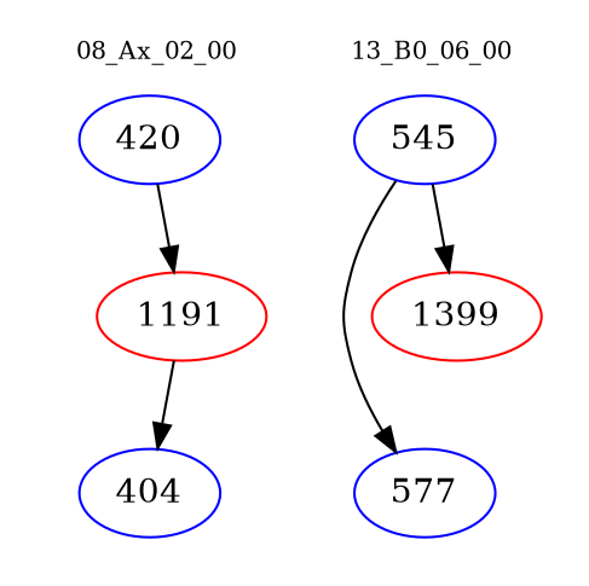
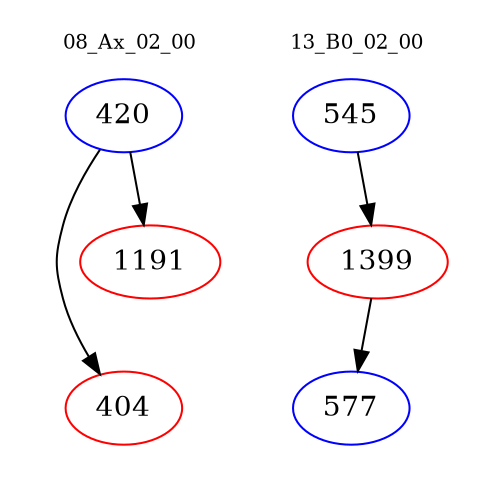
  digraph {
    node [color=blue]
    edge [color=black]
    n1 [label=420]
-   n2 [label=404]
+   n2 [color=red label=404]
    n3 [color=red label=1191]
    n4 [label=545]
    n5 [label=577]
    n6 [color=red label=1399]
    subgraph cluster_1 {
      color=white
      fontsize=10
      label="08_Ax_02_00"
      n1
      n2
      n3
    }
    subgraph cluster_2 {
      color=white
      fontsize=10
-     label="13_B0_06_00"
+     label="13_B0_02_00"
      n4
      n5
      n6
    }
-   n3 -> n2
+   n1 -> n2
    n1 -> n3
-   n4 -> n5
+   n6 -> n5
    n4 -> n6
  }
